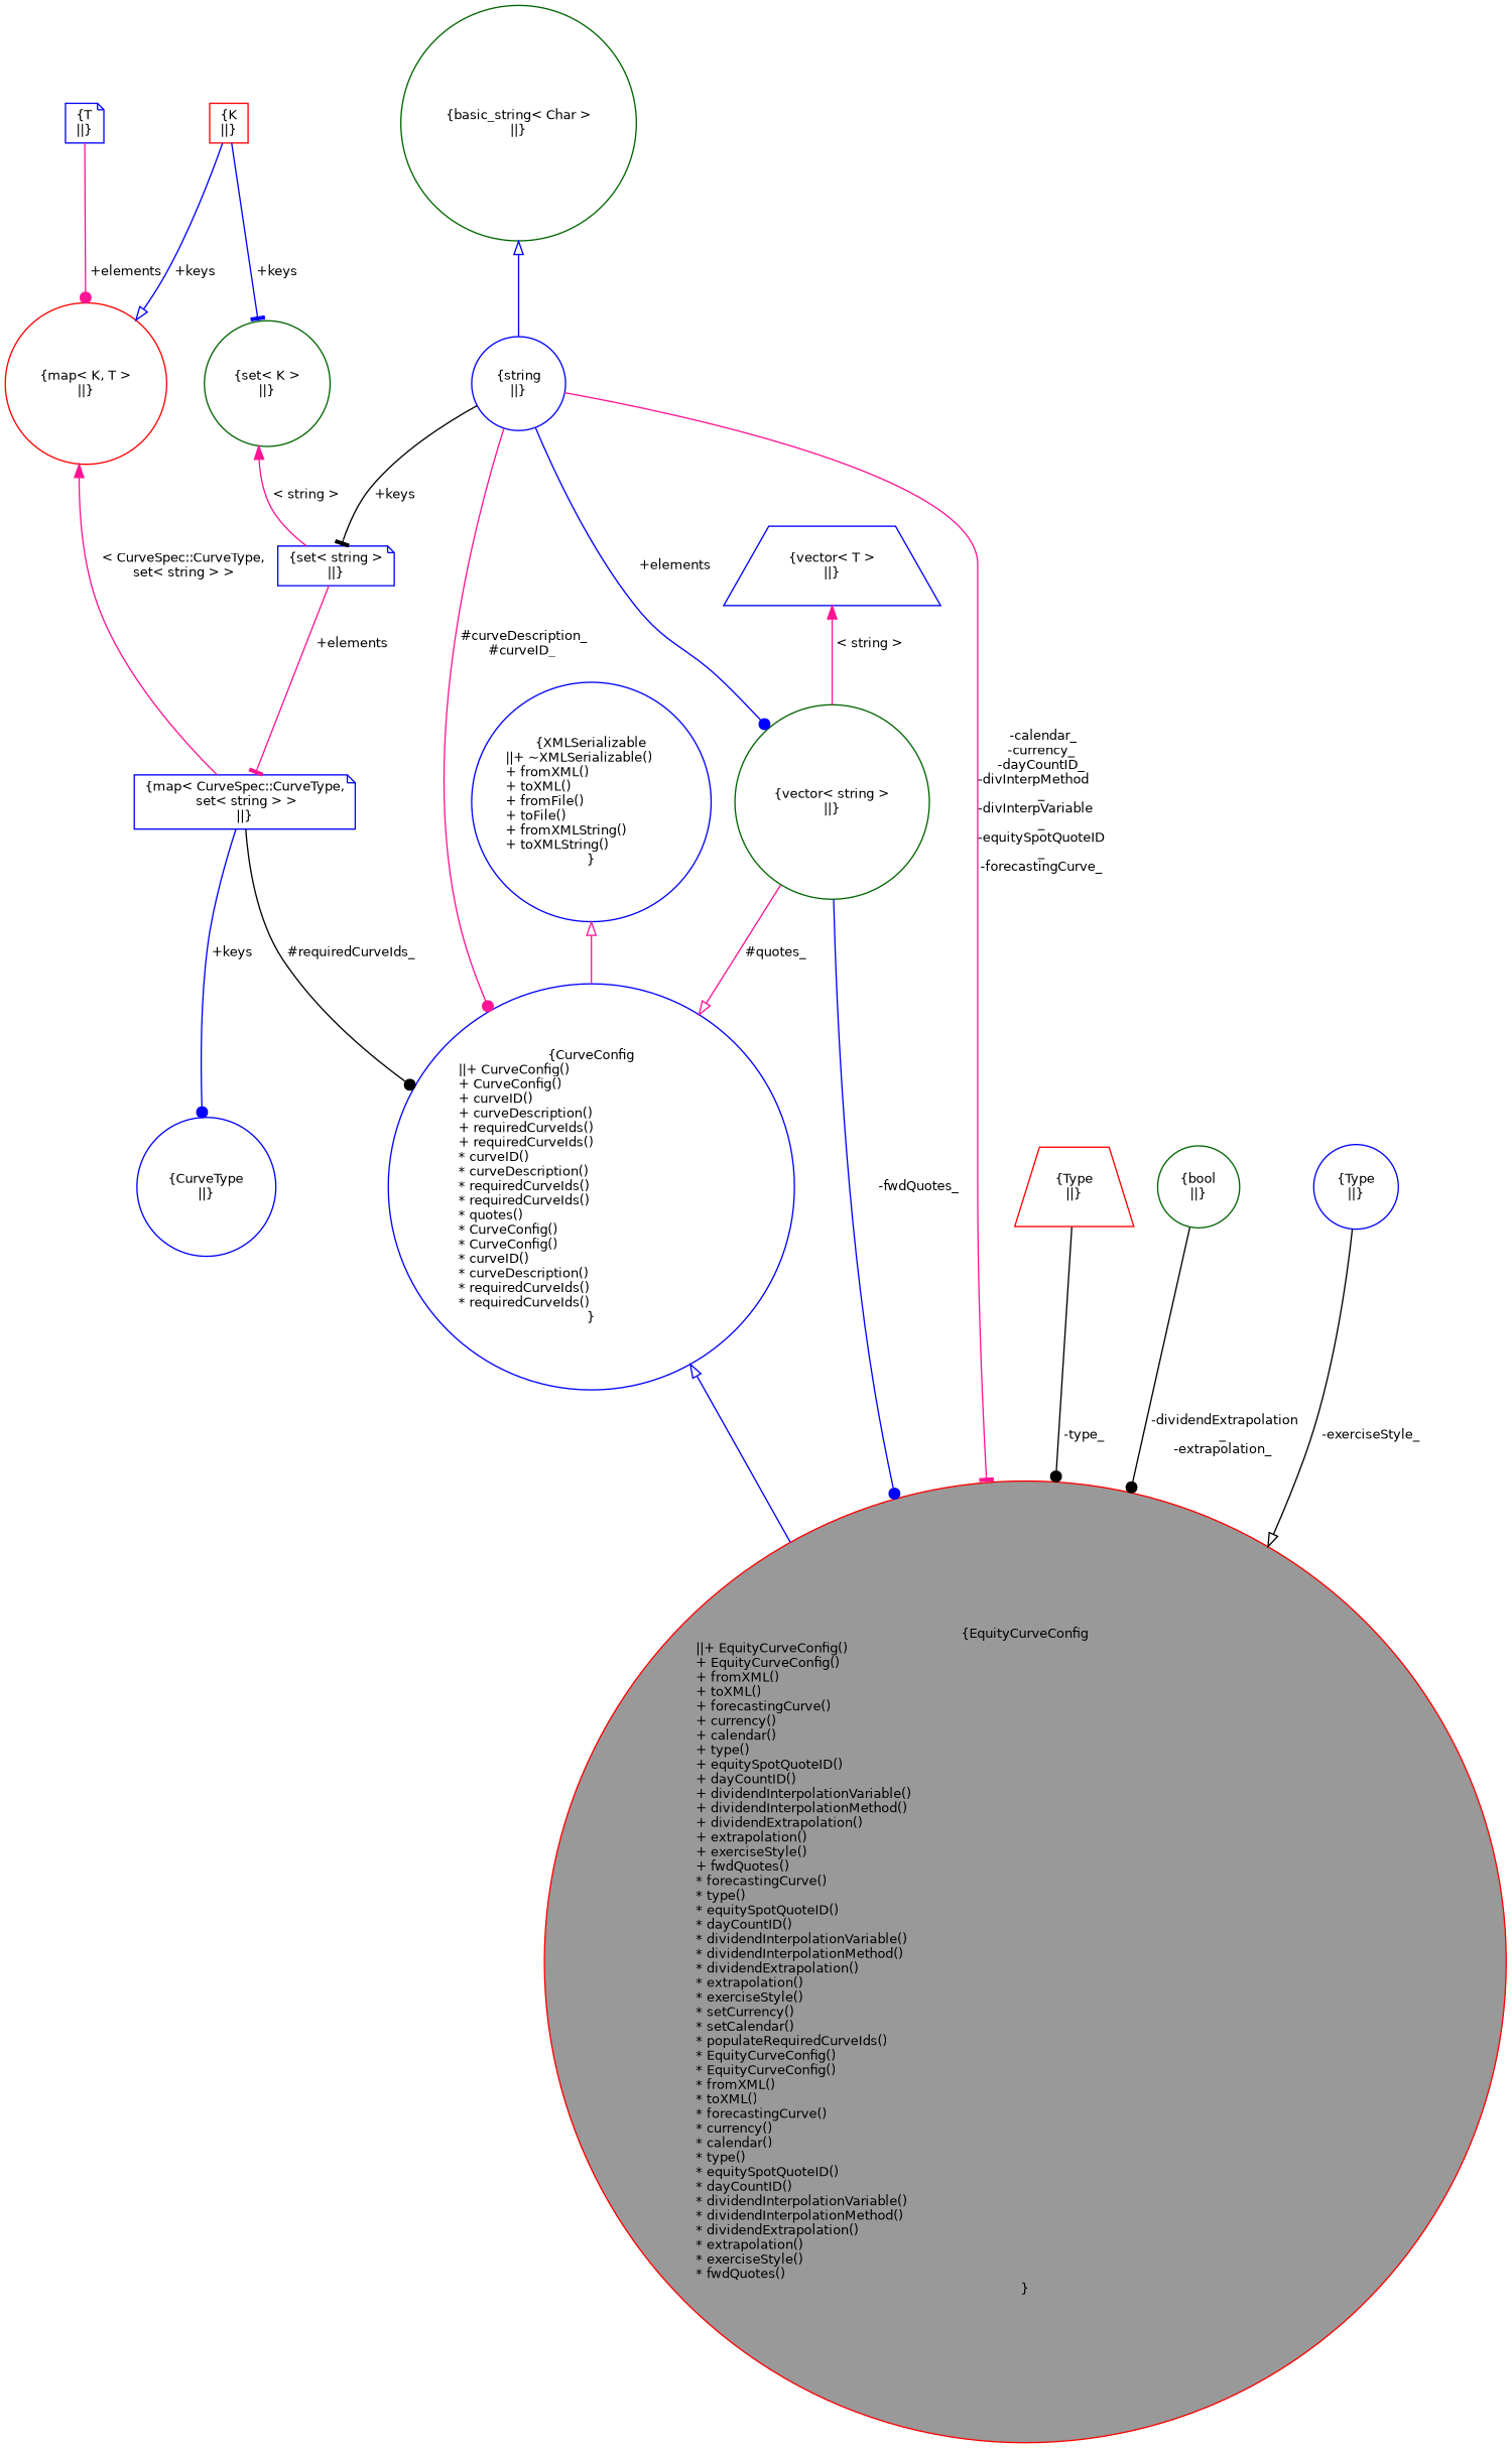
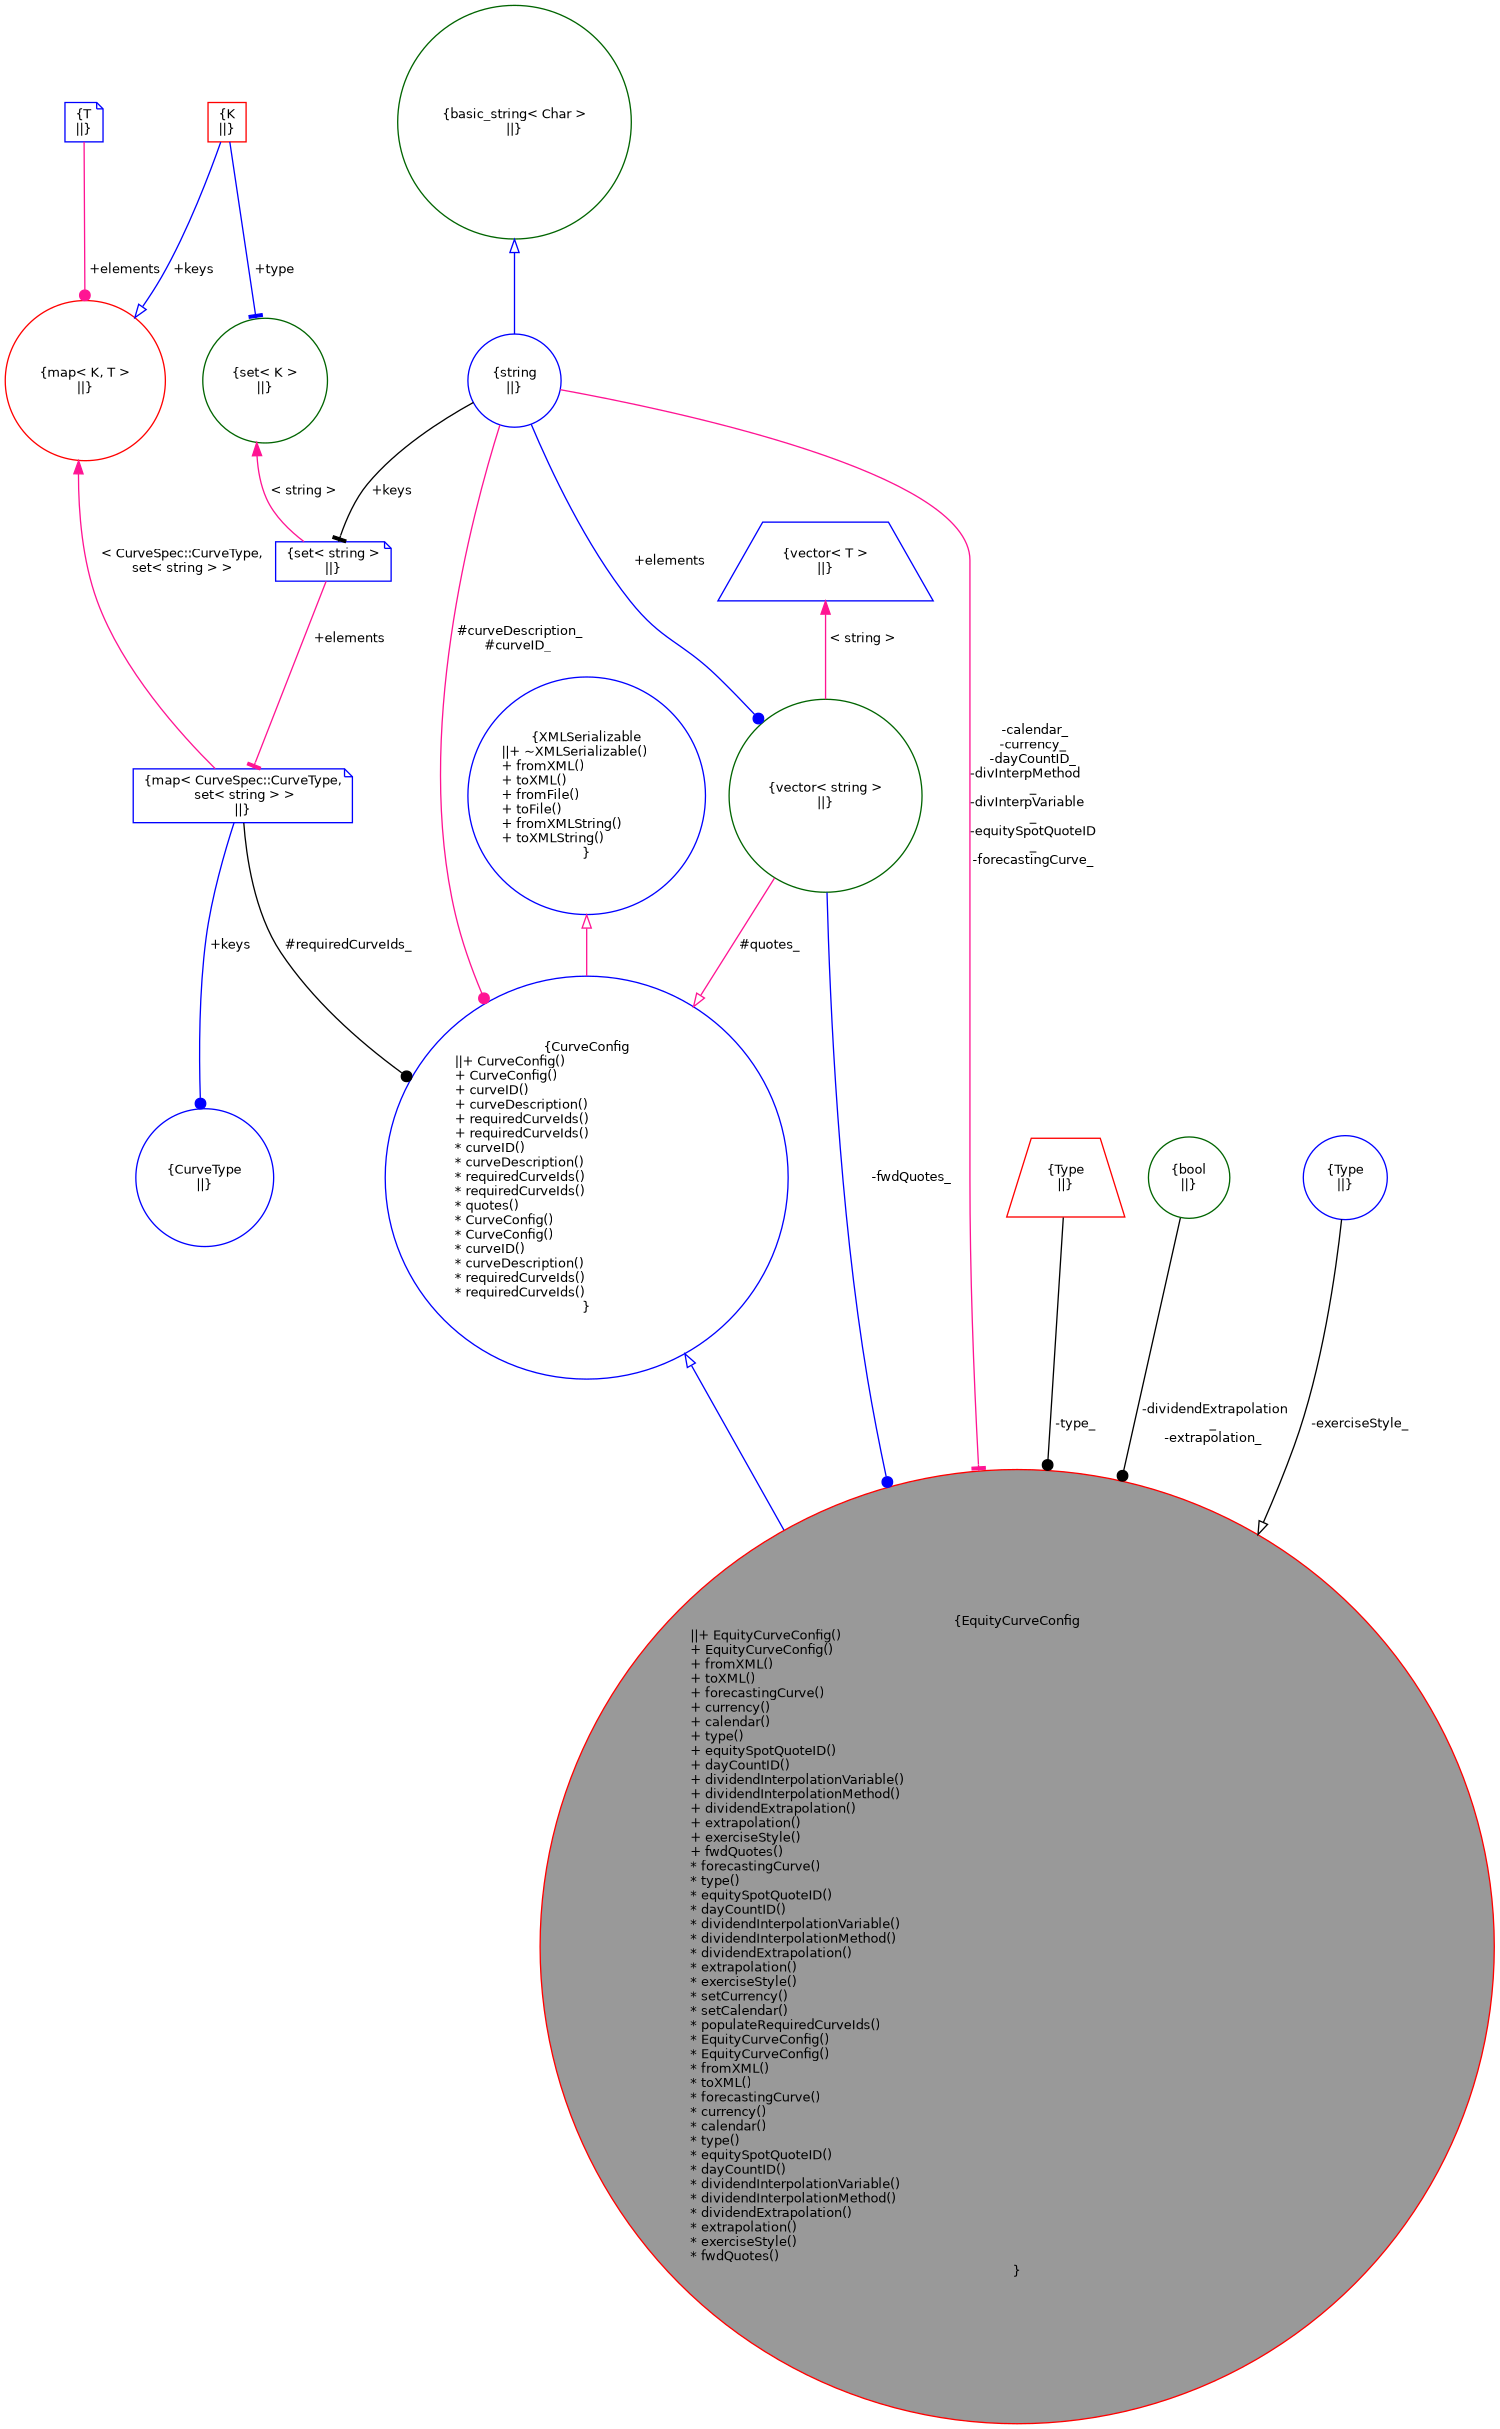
  digraph {
    node [color=blue fillcolor=white fontname=Helvetica fontsize=10 shape=circle style=filled]
    edge [color=deeppink fontname=Helvetica fontsize=10 labelfontname=Helvetica labelfontsize=10 style=solid arrowhead=dot]
    n1 [color=red fillcolor=grey60 fontcolor=black height=0.2 label="{EquityCurveConfig\n||+ EquityCurveConfig()\l+ EquityCurveConfig()\l+ fromXML()\l+ toXML()\l+ forecastingCurve()\l+ currency()\l+ calendar()\l+ type()\l+ equitySpotQuoteID()\l+ dayCountID()\l+ dividendInterpolationVariable()\l+ dividendInterpolationMethod()\l+ dividendExtrapolation()\l+ extrapolation()\l+ exerciseStyle()\l+ fwdQuotes()\l* forecastingCurve()\l* type()\l* equitySpotQuoteID()\l* dayCountID()\l* dividendInterpolationVariable()\l* dividendInterpolationMethod()\l* dividendExtrapolation()\l* extrapolation()\l* exerciseStyle()\l* setCurrency()\l* setCalendar()\l* populateRequiredCurveIds()\l* EquityCurveConfig()\l* EquityCurveConfig()\l* fromXML()\l* toXML()\l* forecastingCurve()\l* currency()\l* calendar()\l* type()\l* equitySpotQuoteID()\l* dayCountID()\l* dividendInterpolationVariable()\l* dividendInterpolationMethod()\l* dividendExtrapolation()\l* extrapolation()\l* exerciseStyle()\l* fwdQuotes()\l}" width=0.4]
    n2 [height=0.2 label="{CurveConfig\n||+ CurveConfig()\l+ CurveConfig()\l+ curveID()\l+ curveDescription()\l+ requiredCurveIds()\l+ requiredCurveIds()\l* curveID()\l* curveDescription()\l* requiredCurveIds()\l* requiredCurveIds()\l* quotes()\l* CurveConfig()\l* CurveConfig()\l* curveID()\l* curveDescription()\l* requiredCurveIds()\l* requiredCurveIds()\l}" width=0.4]
    n3 [height=0.2 label="{XMLSerializable\n||+ ~XMLSerializable()\l+ fromXML()\l+ toXML()\l+ fromFile()\l+ toFile()\l+ fromXMLString()\l+ toXMLString()\l}" width=0.4]
    n4 [height=0.2 label="{string\n||}" width=0.4]
    n5 [color=darkgreen height=0.2 label="{vector\< string \>\n||}" width=0.4]
    n6 [height=0.2 label="{set\< string \>\n||}" shape=note width=0.4]
    n7 [height=0.2 label="{map\< CurveSpec::CurveType,\l set\< string \> \>\n||}" shape=note width=0.4]
    n8 [color=darkgreen height=0.2 label="{basic_string\< Char \>\n||}" width=0.4]
    n9 [height=0.2 label="{vector\< T \>\n||}" shape=trapezium width=0.4]
    n10 [height=0.2 label="{T\n||}" shape=note width=0.4]
    n11 [color=red height=0.2 label="{map\< K, T \>\n||}" width=0.4]
    n12 [height=0.2 label="{CurveType\n||}" width=0.4]
    n13 [color=darkgreen height=0.2 label="{set\< K \>\n||}" width=0.4]
    n14 [color=red height=0.2 label="{K\n||}" shape=box width=0.4]
    n15 [color=red height=0.2 label="{Type\n||}" shape=trapezium width=0.4]
    n16 [color=darkgreen height=0.2 label="{bool\n||}" width=0.4]
    n17 [height=0.2 label="{Type\n||}" width=0.4]
    n2 -> n1 [arrowtail=onormal color=blue dir=back arrowhead=""]
    n3 -> n2 [arrowtail=onormal dir=back arrowhead=""]
    n4 -> n1 [arrowhead=tee label=" -calendar_\n-currency_\n-dayCountID_\n-divInterpMethod\l_\n-divInterpVariable\l_\n-equitySpotQuoteID\l_\n-forecastingCurve_"]
    n4 -> n2 [label=" #curveDescription_\n#curveID_"]
    n4 -> n5 [color=blue label=" +elements"]
    n4 -> n6 [arrowhead=tee color=black label=" +keys"]
    n5 -> n1 [color=blue label=" -fwdQuotes_"]
    n5 -> n2 [arrowhead=onormal label=" #quotes_"]
    n6 -> n7 [arrowhead=tee label=" +elements"]
    n7 -> n2 [color=black label=" #requiredCurveIds_"]
    n7 -> n12 [color=blue label=" +keys"]
    n8 -> n4 [arrowtail=onormal color=blue dir=back arrowhead=""]
    n9 -> n5 [dir=back label=" \< string \>" arrowhead=""]
    n10 -> n11 [label=" +elements"]
    n11 -> n7 [dir=back label=" \< CurveSpec::CurveType,\l set\< string \> \>" arrowhead=""]
    n13 -> n6 [dir=back label=" \< string \>" arrowhead=""]
    n14 -> n11 [arrowhead=onormal color=blue label=" +keys"]
-   n14 -> n13 [arrowhead=tee color=blue label=" +keys"]
+   n14 -> n13 [arrowhead=tee color=blue label=" +type"]
    n15 -> n1 [color=black label=" -type_"]
    n16 -> n1 [color=black label=" -dividendExtrapolation\l_\n-extrapolation_"]
    n17 -> n1 [arrowhead=onormal color=black label=" -exerciseStyle_"]
  }
